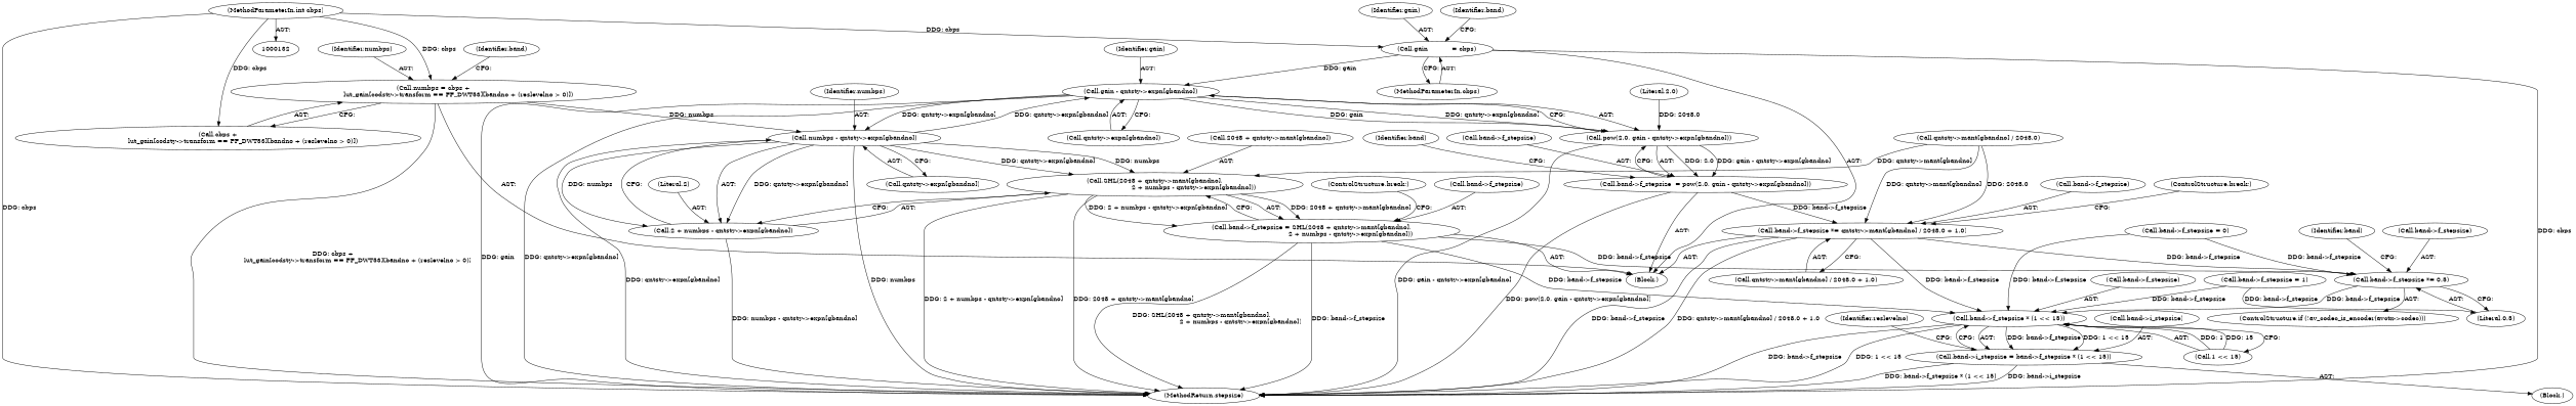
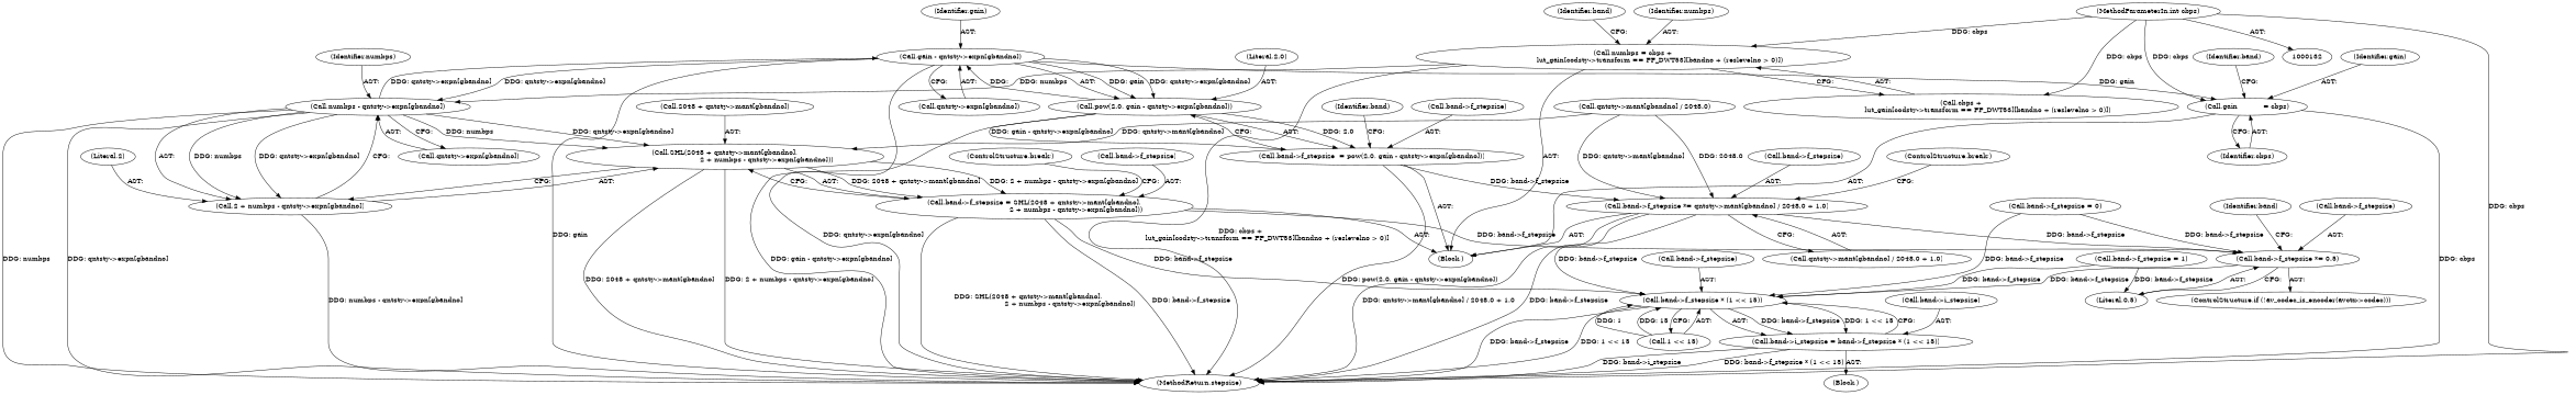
  digraph {
    n1 [label="(Call,gain - qntsty->expn[gbandno])"]
    n2 [label="(Call,numbps - qntsty->expn[gbandno])"]
    n3 [label="(Call,pow(2.0, gain - qntsty->expn[gbandno]))"]
    n4 [label="(MethodReturn,stepsize)"]
    n5 [label="(Call,qntsty->expn[gbandno])"]
    n6 [label="(Call,SHL(2048 + qntsty->mant[gbandno],\n                                       2 + numbps - qntsty->expn[gbandno]))"]
    n7 [label="(Call,2 + numbps - qntsty->expn[gbandno])"]
    n8 [label="(Call,qntsty->expn[gbandno])"]
    n9 [label="(Call,band->f_stepsize  = pow(2.0, gain - qntsty->expn[gbandno]))"]
    n10 [label="(Call,gain            = cbps)"]
    n11 [label="(Block,)"]
-   n12 [label="(MethodParameterIn,cbps)"]
+   n12 [label="(Identifier,cbps)"]
    n13 [label="(MethodParameterIn,int cbps)"]
    n14 [label="(Call,numbps = cbps +\n                         lut_gain[codsty->transform == FF_DWT53][bandno + (reslevelno > 0)])"]
    n15 [label="(Call,cbps +\n                         lut_gain[codsty->transform == FF_DWT53][bandno + (reslevelno > 0)])"]
    1000132
    n17 [label="(Call,band->f_stepsize = SHL(2048 + qntsty->mant[gbandno],\n                                       2 + numbps - qntsty->expn[gbandno]))"]
    n18 [label="(Call,band->f_stepsize *= 0.5)"]
    n19 [label="(Call,band->f_stepsize * (1 << 15))"]
    n20 [label="(ControlStructure,if (!av_codec_is_encoder(avctx->codec)))"]
    n21 [label="(Literal,0.5)"]
    n22 [label="(Call,band->i_stepsize = band->f_stepsize * (1 << 15))"]
    n23 [label="(Call,1 << 15)"]
    n24 [label="(Block,)"]
    n25 [label="(Call,band->f_stepsize *= qntsty->mant[gbandno] / 2048.0 + 1.0)"]
    n26 [label="(Call,qntsty->mant[gbandno] / 2048.0 + 1.0)"]
    n27 [label="(Identifier,band)"]
    n28 [label="(Call,band->f_stepsize)"]
    n29 [label="(Call,band->f_stepsize = 1)"]
    n30 [label="(Call,2048 + qntsty->mant[gbandno])"]
    n31 [label="(ControlStructure,break;)"]
    n32 [label="(Identifier,gain)"]
    n33 [label="(Identifier,numbps)"]
    n34 [label="(Call,band->f_stepsize = 0)"]
    n35 [label="(Identifier,band)"]
    n36 [label="(Call,band->f_stepsize)"]
    n37 [label="(Literal,2)"]
    n38 [label="(Identifier,band)"]
    n39 [label="(Call,qntsty->mant[gbandno] / 2048.0)"]
    n40 [label="(Identifier,band)"]
    n41 [label="(Literal,2.0)"]
    n42 [label="(Identifier,numbps)"]
    n43 [label="(Call,band->f_stepsize)"]
    n44 [label="(Call,band->f_stepsize)"]
    n45 [label="(ControlStructure,break;)"]
    n46 [label="(Call,band->i_stepsize)"]
-   n47 [label="(Identifier,reslevelno)"]
    n48 [label="(Identifier,gain)"]
    n49 [label="(Call,band->f_stepsize)"]
    n1 -> n2 [label="DDG: qntsty->expn[gbandno]"]
    n1 -> n3 [label="AST: "]
    n1 -> n3 [label="DDG: gain"]
    n1 -> n3 [label="DDG: qntsty->expn[gbandno]"]
    n1 -> n4 [label="DDG: qntsty->expn[gbandno]"]
    n1 -> n4 [label="DDG: gain"]
    n1 -> n5 [label="CFG: "]
    n2 -> n1 [label="DDG: qntsty->expn[gbandno]"]
    n2 -> n4 [label="DDG: qntsty->expn[gbandno]"]
    n2 -> n4 [label="DDG: numbps"]
    n2 -> n6 [label="DDG: numbps"]
    n2 -> n6 [label="DDG: qntsty->expn[gbandno]"]
    n2 -> n7 [label="AST: "]
    n2 -> n7 [label="DDG: numbps"]
    n2 -> n7 [label="DDG: qntsty->expn[gbandno]"]
    n2 -> n8 [label="CFG: "]
-   n3 -> n1 [label="CFG: "]
+   n3 -> n1 [label="DDG: "]
    n3 -> n4 [label="DDG: gain - qntsty->expn[gbandno]"]
    n3 -> n9 [label="AST: "]
    n3 -> n9 [label="DDG: 2.0"]
    n3 -> n9 [label="DDG: gain - qntsty->expn[gbandno]"]
    n5 -> n1 [label="AST: "]
    n6 -> n4 [label="DDG: 2 + numbps - qntsty->expn[gbandno]"]
    n6 -> n4 [label="DDG: 2048 + qntsty->mant[gbandno]"]
    n6 -> n7 [label="CFG: "]
    n6 -> n17 [label="AST: "]
    n6 -> n17 [label="DDG: 2048 + qntsty->mant[gbandno]"]
    n6 -> n17 [label="DDG: 2 + numbps - qntsty->expn[gbandno]"]
    n7 -> n2 [label="CFG: "]
    n7 -> n4 [label="DDG: numbps - qntsty->expn[gbandno]"]
    n7 -> n6 [label="AST: "]
    n8 -> n2 [label="AST: "]
    n9 -> n3 [label="CFG: "]
    n9 -> n4 [label="DDG: pow(2.0, gain - qntsty->expn[gbandno])"]
    n9 -> n11 [label="AST: "]
    n9 -> n25 [label="DDG: band->f_stepsize"]
-   n10 -> n1 [label="DDG: gain"]
+   n1 -> n10 [label="DDG: gain"]
    n10 -> n4 [label="DDG: cbps"]
    n10 -> n11 [label="AST: "]
    n10 -> n12 [label="CFG: "]
    n12 -> n10 [label="AST: "]
    n13 -> n4 [label="DDG: cbps"]
    n13 -> n10 [label="DDG: cbps"]
    n13 -> n14 [label="DDG: cbps"]
    n13 -> n15 [label="DDG: cbps"]
    n13 -> 1000132 [label="AST: "]
    n14 -> n2 [label="DDG: numbps"]
    n14 -> n4 [label="DDG: cbps +\n                         lut_gain[codsty->transform == FF_DWT53][bandno + (reslevelno > 0)]"]
    n14 -> n11 [label="AST: "]
    n14 -> n15 [label="CFG: "]
    n15 -> n14 [label="AST: "]
    n17 -> n4 [label="DDG: SHL(2048 + qntsty->mant[gbandno],\n                                       2 + numbps - qntsty->expn[gbandno])"]
    n17 -> n4 [label="DDG: band->f_stepsize"]
    n17 -> n6 [label="CFG: "]
    n17 -> n11 [label="AST: "]
    n17 -> n18 [label="DDG: band->f_stepsize"]
    n17 -> n19 [label="DDG: band->f_stepsize"]
    n18 -> n19 [label="DDG: band->f_stepsize"]
    n18 -> n20 [label="AST: "]
    n18 -> n21 [label="CFG: "]
    n19 -> n4 [label="DDG: band->f_stepsize"]
    n19 -> n4 [label="DDG: 1 << 15"]
    n19 -> n22 [label="AST: "]
    n19 -> n22 [label="DDG: band->f_stepsize"]
    n19 -> n22 [label="DDG: 1 << 15"]
    n19 -> n23 [label="CFG: "]
    n21 -> n18 [label="AST: "]
    n22 -> n4 [label="DDG: band->f_stepsize * (1 << 15)"]
    n22 -> n4 [label="DDG: band->i_stepsize"]
    n22 -> n19 [label="CFG: "]
    n22 -> n24 [label="AST: "]
    n23 -> n19 [label="AST: "]
    n23 -> n19 [label="DDG: 1"]
    n23 -> n19 [label="DDG: 15"]
    n25 -> n4 [label="DDG: band->f_stepsize"]
    n25 -> n4 [label="DDG: qntsty->mant[gbandno] / 2048.0 + 1.0"]
    n25 -> n11 [label="AST: "]
    n25 -> n18 [label="DDG: band->f_stepsize"]
    n25 -> n19 [label="DDG: band->f_stepsize"]
    n25 -> n26 [label="CFG: "]
    n26 -> n25 [label="AST: "]
    n27 -> n10 [label="CFG: "]
    n28 -> n9 [label="AST: "]
    n29 -> n19 [label="DDG: band->f_stepsize"]
    n29 -> n21 [label="DDG: band->f_stepsize"]
    n30 -> n6 [label="AST: "]
    n31 -> n17 [label="CFG: "]
    n32 -> n1 [label="AST: "]
    n33 -> n2 [label="AST: "]
    n34 -> n18 [label="DDG: band->f_stepsize"]
    n34 -> n19 [label="DDG: band->f_stepsize"]
    n35 -> n14 [label="CFG: "]
    n36 -> n25 [label="AST: "]
    n37 -> n7 [label="AST: "]
    n38 -> n18 [label="CFG: "]
    n39 -> n6 [label="DDG: qntsty->mant[gbandno]"]
    n39 -> n25 [label="DDG: qntsty->mant[gbandno]"]
    n39 -> n25 [label="DDG: 2048.0"]
    n40 -> n9 [label="CFG: "]
-   n41 -> n3 [label="DDG: 2048.0"]
+   n41 -> n3 [label="AST: "]
    n42 -> n14 [label="AST: "]
    n43 -> n18 [label="AST: "]
    n44 -> n19 [label="AST: "]
    n45 -> n25 [label="CFG: "]
    n46 -> n22 [label="AST: "]
-   n47 -> n22 [label="CFG: "]
    n48 -> n10 [label="AST: "]
    n49 -> n17 [label="AST: "]
  }
